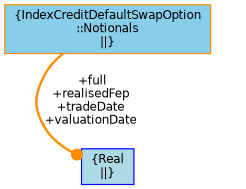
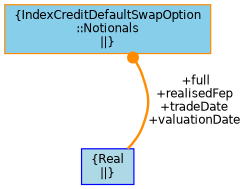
  digraph {
    node [fontname=Helvetica fontsize=10 shape=box style=filled]
    n1 [color=darkorange fillcolor=skyblue fontcolor=black height=0.2 label="{IndexCreditDefaultSwapOption\l::Notionals\n||}" width=0.4]
    n2 [color=blue fillcolor=lightblue height=0.2 label="{Real\n||}" width=0.4]
-   n1 -> n2 [arrowhead=dot color=darkorange fontname=Helvetica fontsize=10 label=" +full\n+realisedFep\n+tradeDate\n+valuationDate" labelfontname=Helvetica labelfontsize=10 style=bold]
+   n2 -> n1 [arrowhead=dot color=darkorange fontname=Helvetica fontsize=10 label=" +full\n+realisedFep\n+tradeDate\n+valuationDate" labelfontname=Helvetica labelfontsize=10 style=bold]
  }
